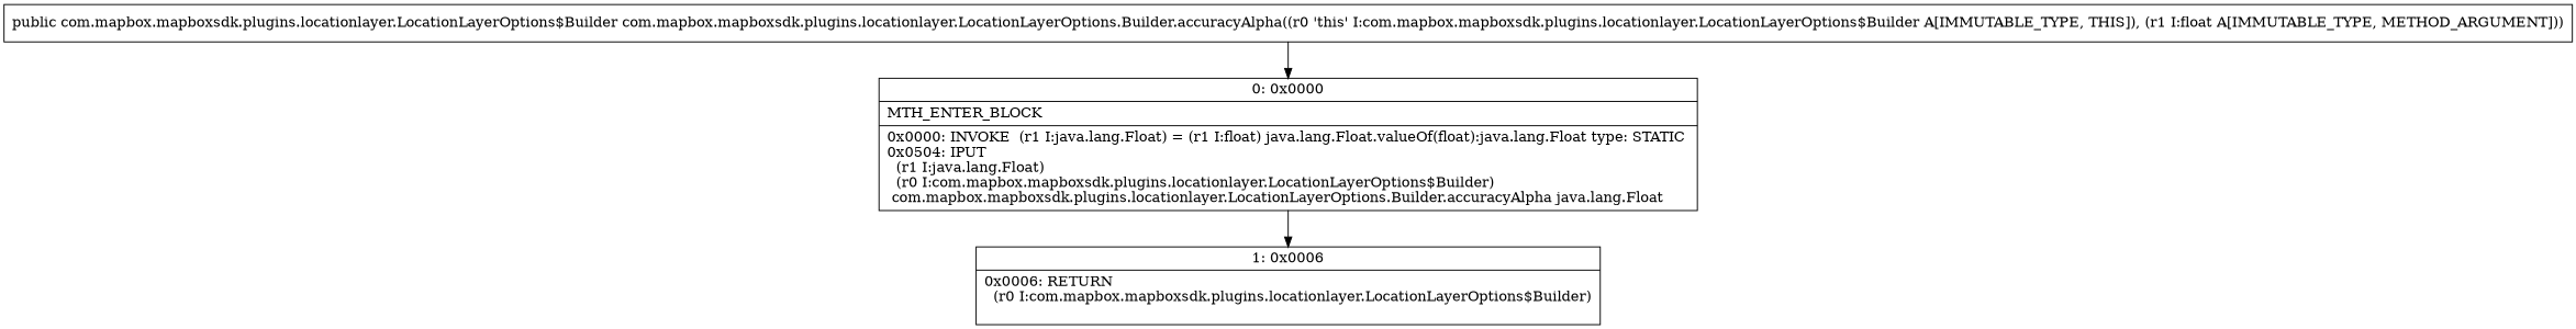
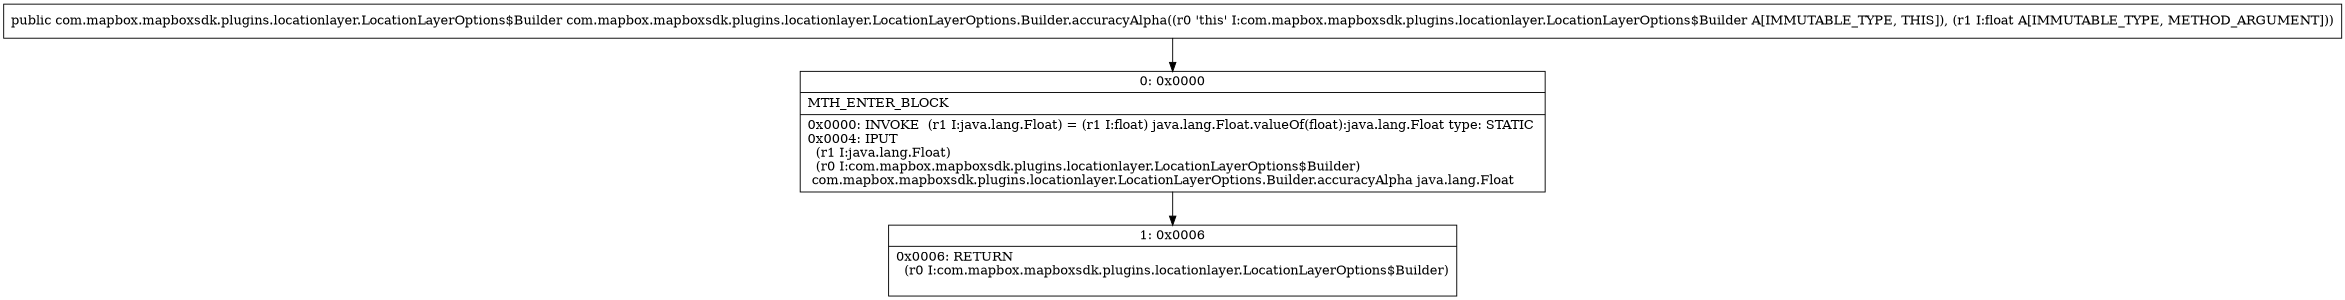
  digraph {
    node [shape=record]
-   n1 [label="{0\:\ 0x0000|MTH_ENTER_BLOCK\l|0x0000: INVOKE  (r1 I:java.lang.Float) = (r1 I:float) java.lang.Float.valueOf(float):java.lang.Float type: STATIC \l0x0504: IPUT  \l  (r1 I:java.lang.Float)\l  (r0 I:com.mapbox.mapboxsdk.plugins.locationlayer.LocationLayerOptions$Builder)\l com.mapbox.mapboxsdk.plugins.locationlayer.LocationLayerOptions.Builder.accuracyAlpha java.lang.Float \l}"]
+   n1 [label="{0\:\ 0x0000|MTH_ENTER_BLOCK\l|0x0000: INVOKE  (r1 I:java.lang.Float) = (r1 I:float) java.lang.Float.valueOf(float):java.lang.Float type: STATIC \l0x0004: IPUT  \l  (r1 I:java.lang.Float)\l  (r0 I:com.mapbox.mapboxsdk.plugins.locationlayer.LocationLayerOptions$Builder)\l com.mapbox.mapboxsdk.plugins.locationlayer.LocationLayerOptions.Builder.accuracyAlpha java.lang.Float \l}"]
    n2 [label="{1\:\ 0x0006|0x0006: RETURN  \l  (r0 I:com.mapbox.mapboxsdk.plugins.locationlayer.LocationLayerOptions$Builder)\l \l}"]
    n3 [label="{public com.mapbox.mapboxsdk.plugins.locationlayer.LocationLayerOptions$Builder com.mapbox.mapboxsdk.plugins.locationlayer.LocationLayerOptions.Builder.accuracyAlpha((r0 'this' I:com.mapbox.mapboxsdk.plugins.locationlayer.LocationLayerOptions$Builder A[IMMUTABLE_TYPE, THIS]), (r1 I:float A[IMMUTABLE_TYPE, METHOD_ARGUMENT])) }"]
    n1 -> n2
    n3 -> n1
  }
